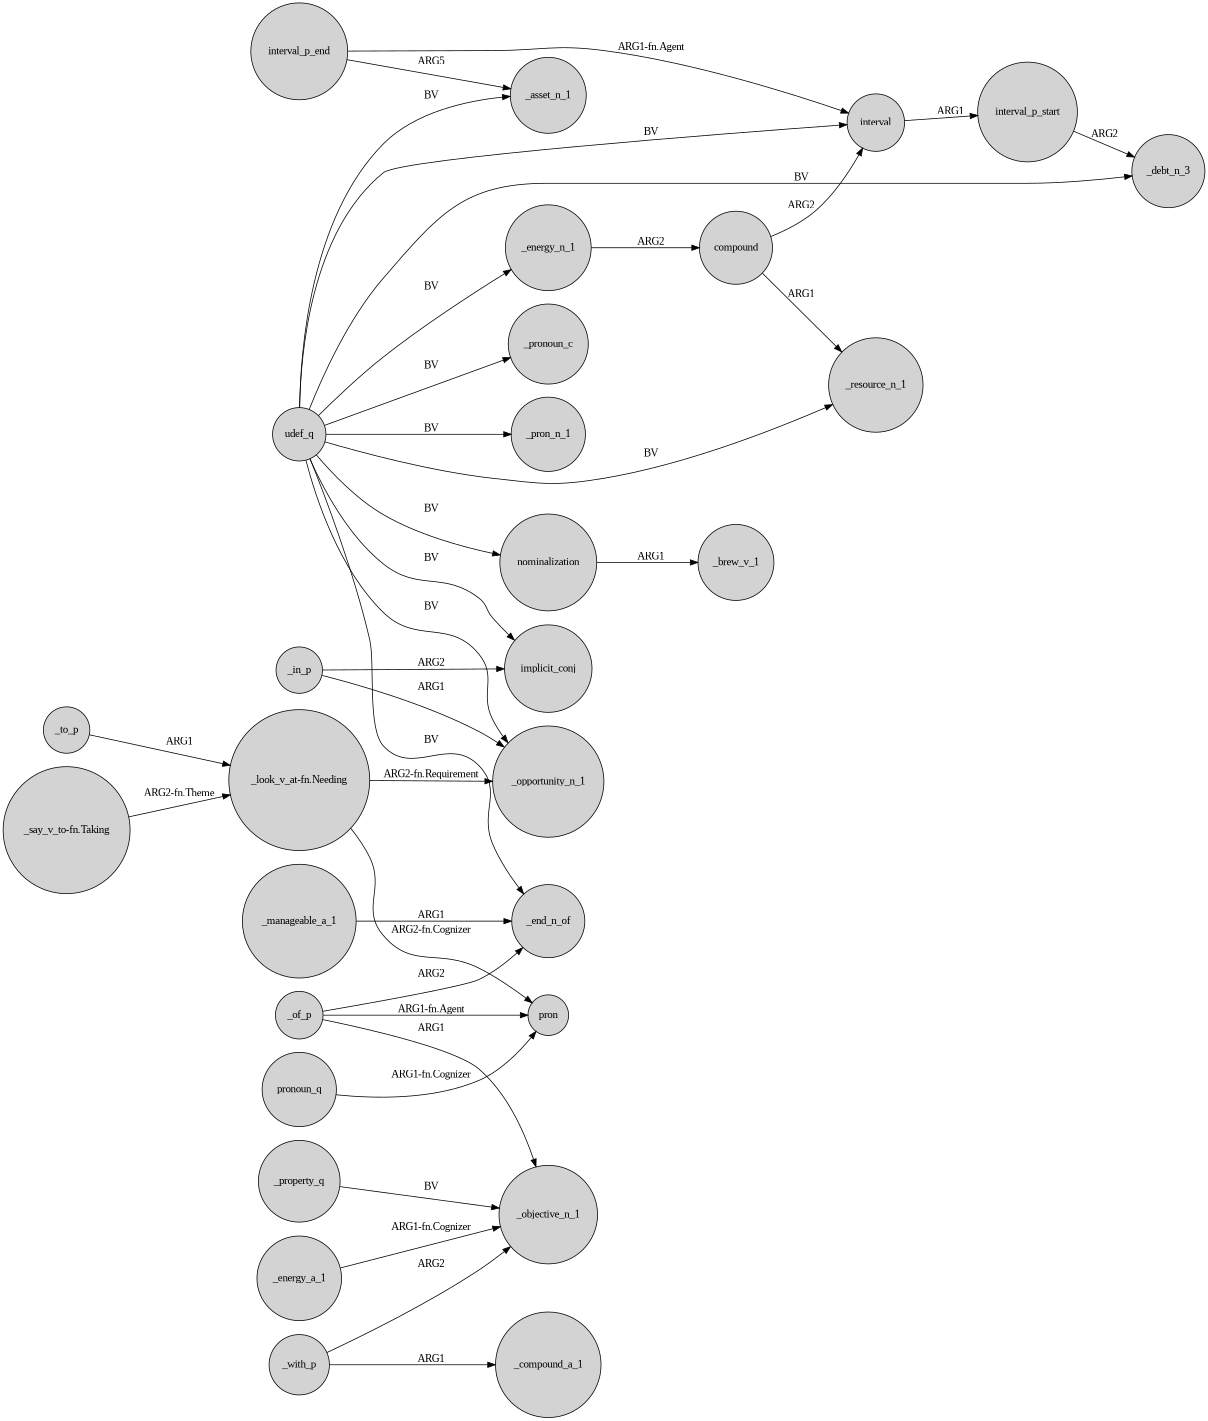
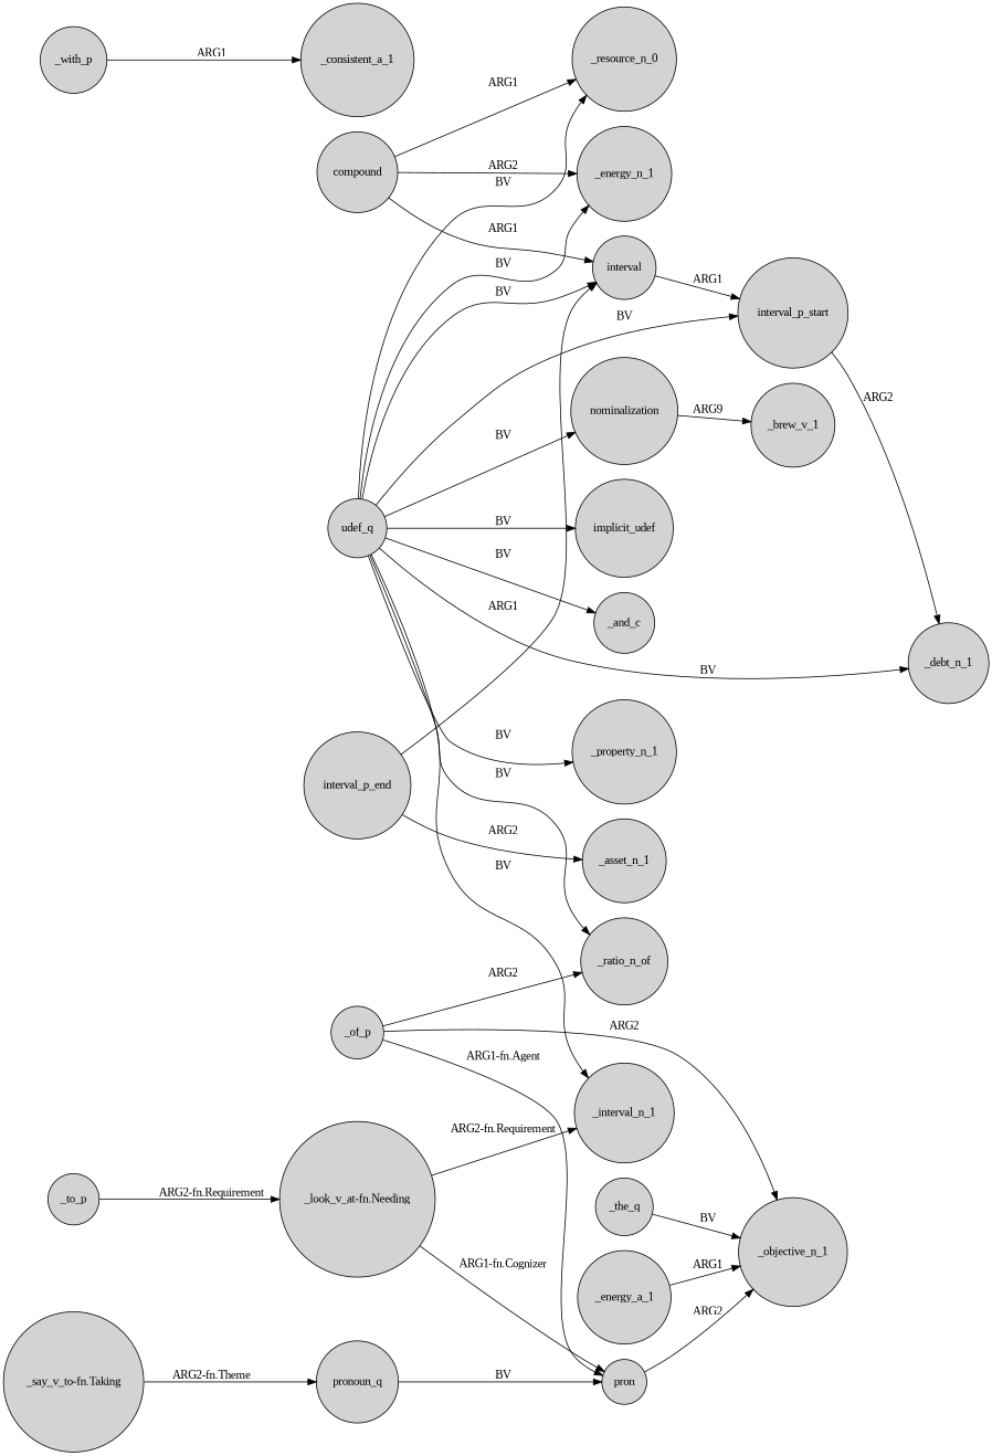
  digraph {
    fontname="Liberation Serif"
    rankdir=LR
    node [fontname="Liberation Serif" shape=circle style=filled]
    edge [fontname="Liberation Serif"]
    compound
    interval
    _energy_n_1
-   _resource_n_1
+   _resource_n_1 [label=_resource_n_0]
    interval_p_start
    udef_q
-   _ratio_n_of [label=_end_n_of]
+   _ratio_n_of
    _asset_n_1
-   _opportunity_n_1
+   _opportunity_n_1 [label=_interval_n_1]
    nominalization
-   implicit_conj
-   _and_c [label=_pronoun_c]
-   _debt_n_1 [label=_debt_n_3]
-   _property_n_1 [label=_pron_n_1]
+   implicit_conj [label=implicit_udef]
+   _and_c
+   _debt_n_1
+   _property_n_1
    _brew_v_1
    interval_p_end
-   _the_q [label=_property_q]
+   _the_q
    _objective_n_1
-   _in_p
-   _manageable_a_1
    _of_p
    pron
    "_look_v_at-fn.Needing"
    n24 [label=_energy_a_1]
    _with_p
-   _consistent_a_1 [label=_compound_a_1]
+   _consistent_a_1
    _to_p
    "_say_v_to-fn.Taking"
    pronoun_q
-   compound -> interval [label=ARG2]
-   _energy_n_1 -> compound [label=ARG2]
+   compound -> interval [label=ARG1]
+   compound -> _energy_n_1 [label=ARG2]
    compound -> _resource_n_1 [label=ARG1]
    interval -> interval_p_start [label=ARG1]
    interval_p_start -> _debt_n_1 [label=ARG2]
    udef_q -> interval [label=BV]
    udef_q -> _energy_n_1 [label=BV]
    udef_q -> _resource_n_1 [label=BV]
    udef_q -> _ratio_n_of [label=BV]
-   udef_q -> _asset_n_1 [label=BV]
+   udef_q -> interval_p_start [label=BV]
    udef_q -> _opportunity_n_1 [label=BV]
    udef_q -> nominalization [label=BV]
    udef_q -> implicit_conj [label=BV]
    udef_q -> _and_c [label=BV]
    udef_q -> _debt_n_1 [label=BV]
    udef_q -> _property_n_1 [label=BV]
-   nominalization -> _brew_v_1 [label=ARG1]
-   interval_p_end -> interval [label="ARG1-fn.Agent"]
-   interval_p_end -> _asset_n_1 [label=ARG5]
+   nominalization -> _brew_v_1 [label=ARG9]
+   interval_p_end -> interval [label=ARG1]
+   interval_p_end -> _asset_n_1 [label=ARG2]
    _the_q -> _objective_n_1 [label=BV]
-   _in_p -> _opportunity_n_1 [label=ARG1]
-   _in_p -> implicit_conj [label=ARG2]
-   _manageable_a_1 -> _ratio_n_of [label=ARG1]
    _of_p -> _ratio_n_of [label=ARG2]
-   _of_p -> _objective_n_1 [label=ARG1]
+   _of_p -> _objective_n_1 [label=ARG2]
    _of_p -> pron [label="ARG1-fn.Agent"]
    "_look_v_at-fn.Needing" -> _opportunity_n_1 [label="ARG2-fn.Requirement"]
-   "_look_v_at-fn.Needing" -> pron [label="ARG2-fn.Cognizer"]
-   n24 -> _objective_n_1 [label="ARG1-fn.Cognizer"]
-   _with_p -> _objective_n_1 [label=ARG2]
+   "_look_v_at-fn.Needing" -> pron [label="ARG1-fn.Cognizer"]
+   n24 -> _objective_n_1 [label=ARG1]
+   pron -> _objective_n_1 [label=ARG2]
    _with_p -> _consistent_a_1 [label=ARG1]
-   _to_p -> "_look_v_at-fn.Needing" [label=ARG1]
-   "_say_v_to-fn.Taking" -> "_look_v_at-fn.Needing" [label="ARG2-fn.Theme"]
-   pronoun_q -> pron [label="ARG1-fn.Cognizer"]
+   _to_p -> "_look_v_at-fn.Needing" [label="ARG2-fn.Requirement"]
+   "_say_v_to-fn.Taking" -> pronoun_q [label="ARG2-fn.Theme"]
+   pronoun_q -> pron [label=BV]
  }
